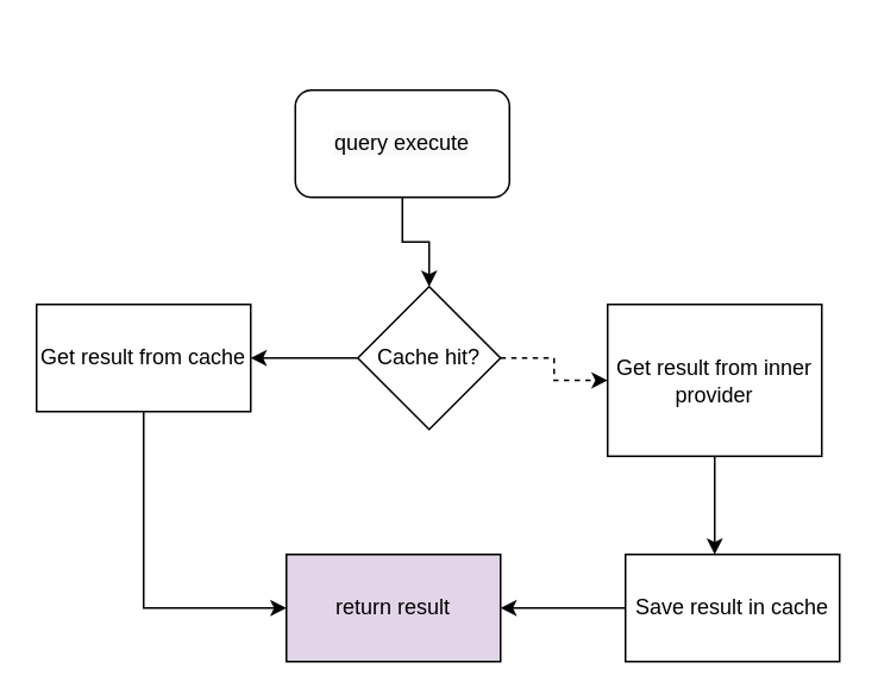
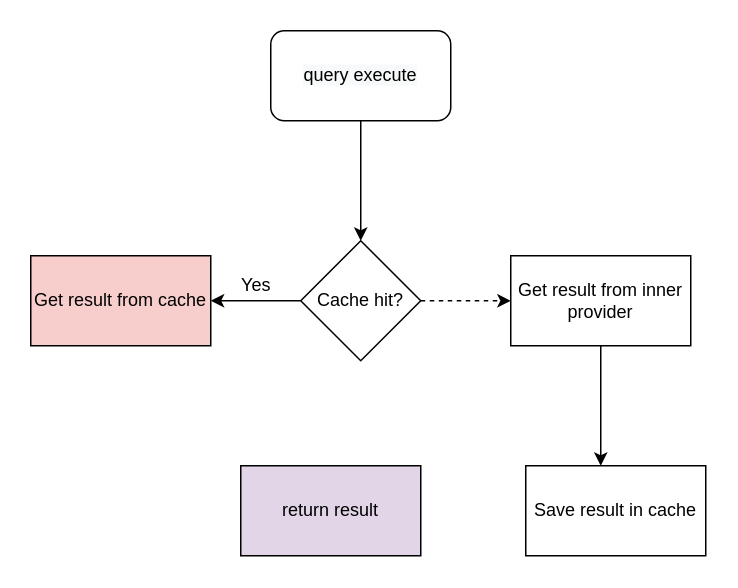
  <mxCell id="0" />
  <mxCell id="1" parent="0" />
  <mxCell id="2" value="" style="edgeStyle=orthogonalEdgeStyle;rounded=0;orthogonalLoop=1;jettySize=auto;html=1;dashed=1;" parent="1" source="4" target="8" edge="1"><mxGeometry relative="1" as="geometry" /></mxCell>
  <mxCell id="3" value="" style="edgeStyle=orthogonalEdgeStyle;rounded=0;orthogonalLoop=1;jettySize=auto;html=1;" parent="1" source="4" target="10" edge="1"><mxGeometry relative="1" as="geometry" /></mxCell>
  <mxCell id="4" value="Cache hit?" style="rhombus;whiteSpace=wrap;html=1;" parent="1" vertex="1"><mxGeometry x="200" y="160" width="80" height="80" as="geometry" /></mxCell>
  <mxCell id="5" value="" style="edgeStyle=orthogonalEdgeStyle;rounded=0;orthogonalLoop=1;jettySize=auto;html=1;" parent="1" source="6" target="4" edge="1"><mxGeometry relative="1" as="geometry" /></mxCell>
- <mxCell id="6" value="&#10;&#10;&lt;span style=&quot;color: rgb(0, 0, 0); font-family: helvetica; font-size: 12px; font-style: normal; font-weight: 400; letter-spacing: normal; text-align: center; text-indent: 0px; text-transform: none; word-spacing: 0px; background-color: rgb(248, 249, 250); display: inline; float: none;&quot;&gt;query execute&lt;/span&gt;&#10;&#10;" style="rounded=1;whiteSpace=wrap;html=1;" parent="1" vertex="1"><mxGeometry x="165" y="50" width="120" height="60" as="geometry" /></mxCell>
+ <mxCell id="6" value="&#10;&#10;&lt;span style=&quot;color: rgb(0, 0, 0); font-family: helvetica; font-size: 12px; font-style: normal; font-weight: 400; letter-spacing: normal; text-align: center; text-indent: 0px; text-transform: none; word-spacing: 0px; background-color: rgb(248, 249, 250); display: inline; float: none;&quot;&gt;query execute&lt;/span&gt;&#10;&#10;" style="rounded=1;whiteSpace=wrap;html=1;" parent="1" vertex="1"><mxGeometry x="180" y="20" width="120" height="60" as="geometry" /></mxCell>
  <mxCell id="7" value="" style="edgeStyle=orthogonalEdgeStyle;rounded=0;orthogonalLoop=1;jettySize=auto;html=1;" parent="1" source="8" edge="1"><mxGeometry relative="1" as="geometry"><mxPoint x="400" y="310" as="targetPoint" /></mxGeometry></mxCell>
- <mxCell id="8" value="Get result from inner provider" style="whiteSpace=wrap;html=1;" parent="1" vertex="1"><mxGeometry x="340" y="170" width="120" height="85" as="geometry" /></mxCell>
- <mxCell id="9" value="" style="edgeStyle=orthogonalEdgeStyle;rounded=0;orthogonalLoop=1;jettySize=auto;html=1;" parent="1" source="10" target="14" edge="1"><mxGeometry relative="1" as="geometry"><mxPoint x="80" y="360" as="targetPoint" /><Array as="points"><mxPoint x="80" y="340" /></Array></mxGeometry></mxCell>
- <mxCell id="10" value="Get result from cache" style="whiteSpace=wrap;html=1;" parent="1" vertex="1"><mxGeometry x="20" y="170" width="120" height="60" as="geometry" /></mxCell>
- <mxCell id="11" value="" style="edgeStyle=orthogonalEdgeStyle;rounded=0;orthogonalLoop=1;jettySize=auto;html=1;" parent="1" source="12" target="14" edge="1"><mxGeometry relative="1" as="geometry" /></mxCell>
+ <mxCell id="8" value="Get result from inner provider" style="whiteSpace=wrap;html=1;" parent="1" vertex="1"><mxGeometry x="340" y="170" width="120" height="60" as="geometry" /></mxCell>
+ <mxCell id="10" value="Get result from cache" style="whiteSpace=wrap;html=1;fillColor=#f8cecc;" parent="1" vertex="1"><mxGeometry x="20" y="170" width="120" height="60" as="geometry" /></mxCell>
  <mxCell id="12" value="Save result in cache" style="whiteSpace=wrap;html=1;" parent="1" vertex="1"><mxGeometry x="350" y="310" width="120" height="60" as="geometry" /></mxCell>
+ <mxCell id="13" value="Yes" style="text;html=1;align=center;verticalAlign=middle;resizable=0;points=[];autosize=1;" parent="1" vertex="1"><mxGeometry x="150" y="180" width="40" height="20" as="geometry" /></mxCell>
  <mxCell id="14" value="return result" style="whiteSpace=wrap;html=1;fillColor=#e1d5e7;" parent="1" vertex="1"><mxGeometry x="160" y="310" width="120" height="60" as="geometry" /></mxCell>
